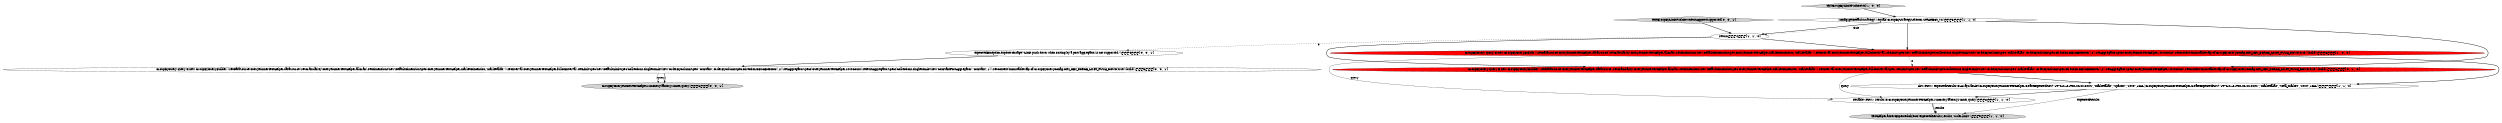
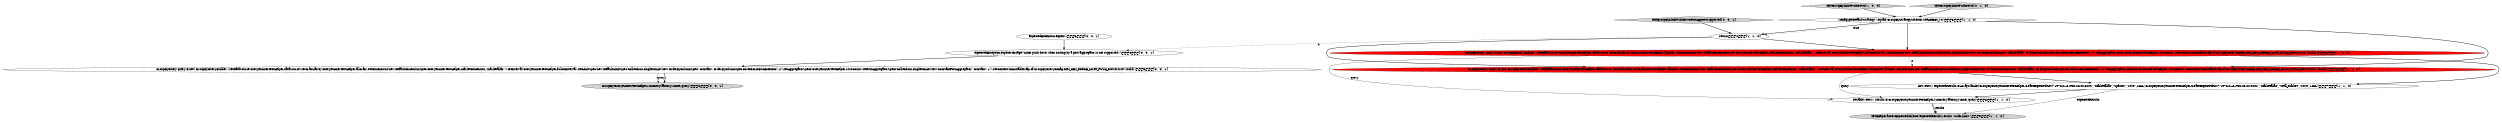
  digraph {
    node [fillcolor=white shape=ellipse style=filled]
    edge [style=bold]
    n1 [label="return@@@4@@@['1', '1', '0']"]
    n2 [label="expectedException.expectMessage(\"Limit push down when sorting by a post aggregator is not supported.\")@@@4@@@['0', '0', '1']"]
    n3 [fillcolor=red label="GroupByQuery query = new GroupByQuery.Builder().setDataSource(QueryRunnerTestHelper.dataSource).setGranularity(QueryRunnerTestHelper.allGran).setDimensions(new DefaultDimensionSpec(QueryRunnerTestHelper.marketDimension,\"marketalias\")).setInterval(QueryRunnerTestHelper.fullOnIntervalSpec).setLimitSpec(new DefaultLimitSpec(Collections.singletonList(new OrderByColumnSpec(\"marketalias\",OrderByColumnSpec.Direction.DESCENDING)),2)).setAggregatorSpecs(QueryRunnerTestHelper.rowsCount).setContext(ImmutableMap.of(GroupByQueryConfig.CTX_KEY_FORCE_LIMIT_PUSH_DOWN,true)).build()@@@6@@@['0', '1', '0']"]
    n4 [fillcolor=red label="GroupByQuery query = new GroupByQuery.Builder().setDataSource(QueryRunnerTestHelper.dataSource).setGranularity(QueryRunnerTestHelper.allGran).setDimensions(new DefaultDimensionSpec(QueryRunnerTestHelper.marketDimension,\"marketalias\")).setInterval(QueryRunnerTestHelper.fullOnInterval).setLimitSpec(new DefaultLimitSpec(Collections.singletonList(new OrderByColumnSpec(\"marketalias\",OrderByColumnSpec.Direction.DESCENDING)),2)).setAggregatorSpecs(QueryRunnerTestHelper.rowsCount).setContext(ImmutableMap.of(GroupByQueryConfig.CTX_KEY_FORCE_LIMIT_PUSH_DOWN,true)).build()@@@6@@@['1', '0', '0']"]
    n5 [label="GroupByQuery query = new GroupByQuery.Builder().setDataSource(QueryRunnerTestHelper.dataSource).setGranularity(QueryRunnerTestHelper.allGran).setDimensions(new DefaultDimensionSpec(QueryRunnerTestHelper.marketDimension,\"marketalias\")).setInterval(QueryRunnerTestHelper.fullOnInterval).setLimitSpec(new DefaultLimitSpec(Collections.singletonList(new OrderByColumnSpec(\"constant\",OrderByColumnSpec.Direction.DESCENDING)),2)).setAggregatorSpecs(QueryRunnerTestHelper.rowsCount).setPostAggregatorSpecs(Collections.singletonList(new ConstantPostAggregator(\"constant\",1))).setContext(ImmutableMap.of(GroupByQueryConfig.CTX_KEY_FORCE_LIMIT_PUSH_DOWN,true)).build()@@@5@@@['0', '0', '1']"]
    n6 [label="List<Row> expectedResults = Arrays.asList(GroupByQueryRunnerTestHelper.createExpectedRow(\"1970-01-01T00:00:00.000Z\",\"marketalias\",\"upfront\",\"rows\",186L),GroupByQueryRunnerTestHelper.createExpectedRow(\"1970-01-01T00:00:00.000Z\",\"marketalias\",\"total_market\",\"rows\",186L))@@@7@@@['1', '1', '0']"]
    n7 [label="Iterable<Row> results = GroupByQueryRunnerTestHelper.runQuery(factory,runner,query)@@@8@@@['1', '1', '0']"]
    n8 [fillcolor=lightgray label="GroupByQueryRunnerTestHelper.runQuery(factory,runner,query)@@@6@@@['0', '0', '1']"]
    n9 [fillcolor=lightgray label="TestHelper.assertExpectedObjects(expectedResults,results,\"order-limit\")@@@9@@@['1', '1', '0']"]
+   n10 [label="expectedException.expect()@@@3@@@['0', '0', '1']"]
    n11 [fillcolor=lightgray label="testGroupByLimitPushDownPostAggNotSupported['0', '0', '1']" shape=diamond]
    n12 [label="!config.getDefaultStrategy().equals(GroupByStrategySelector.STRATEGY_V2)@@@3@@@['1', '1', '0']" shape=diamond]
    n13 [fillcolor=lightgray label="testGroupByLimitPushDown['1', '0', '0']" shape=diamond]
+   n14 [fillcolor=lightgray label="testGroupByLimitPushDown['0', '1', '0']" shape=diamond]
    n1 -> n2 [label=0 style=dashed]
    n1 -> n3
    n1 -> n4
    n2 -> n5
    n3 -> n6
    n3 -> n7 [label=query style=solid]
    n4 -> n3 [label=0 style=dashed]
    n4 -> n6
    n4 -> n7 [label=query style=solid]
    n5 -> n8 [label=query style=solid]
    n5 -> n8
    n6 -> n7
    n6 -> n9 [label=expectedResults style=solid]
    n7 -> n9 [label=results style=solid]
    n7 -> n9
+   n10 -> n2
    n11 -> n1
    n12 -> n1
    n12 -> n1 [label=true style=dotted]
    n12 -> n3
    n12 -> n4
    n13 -> n12
+   n14 -> n12
  }
